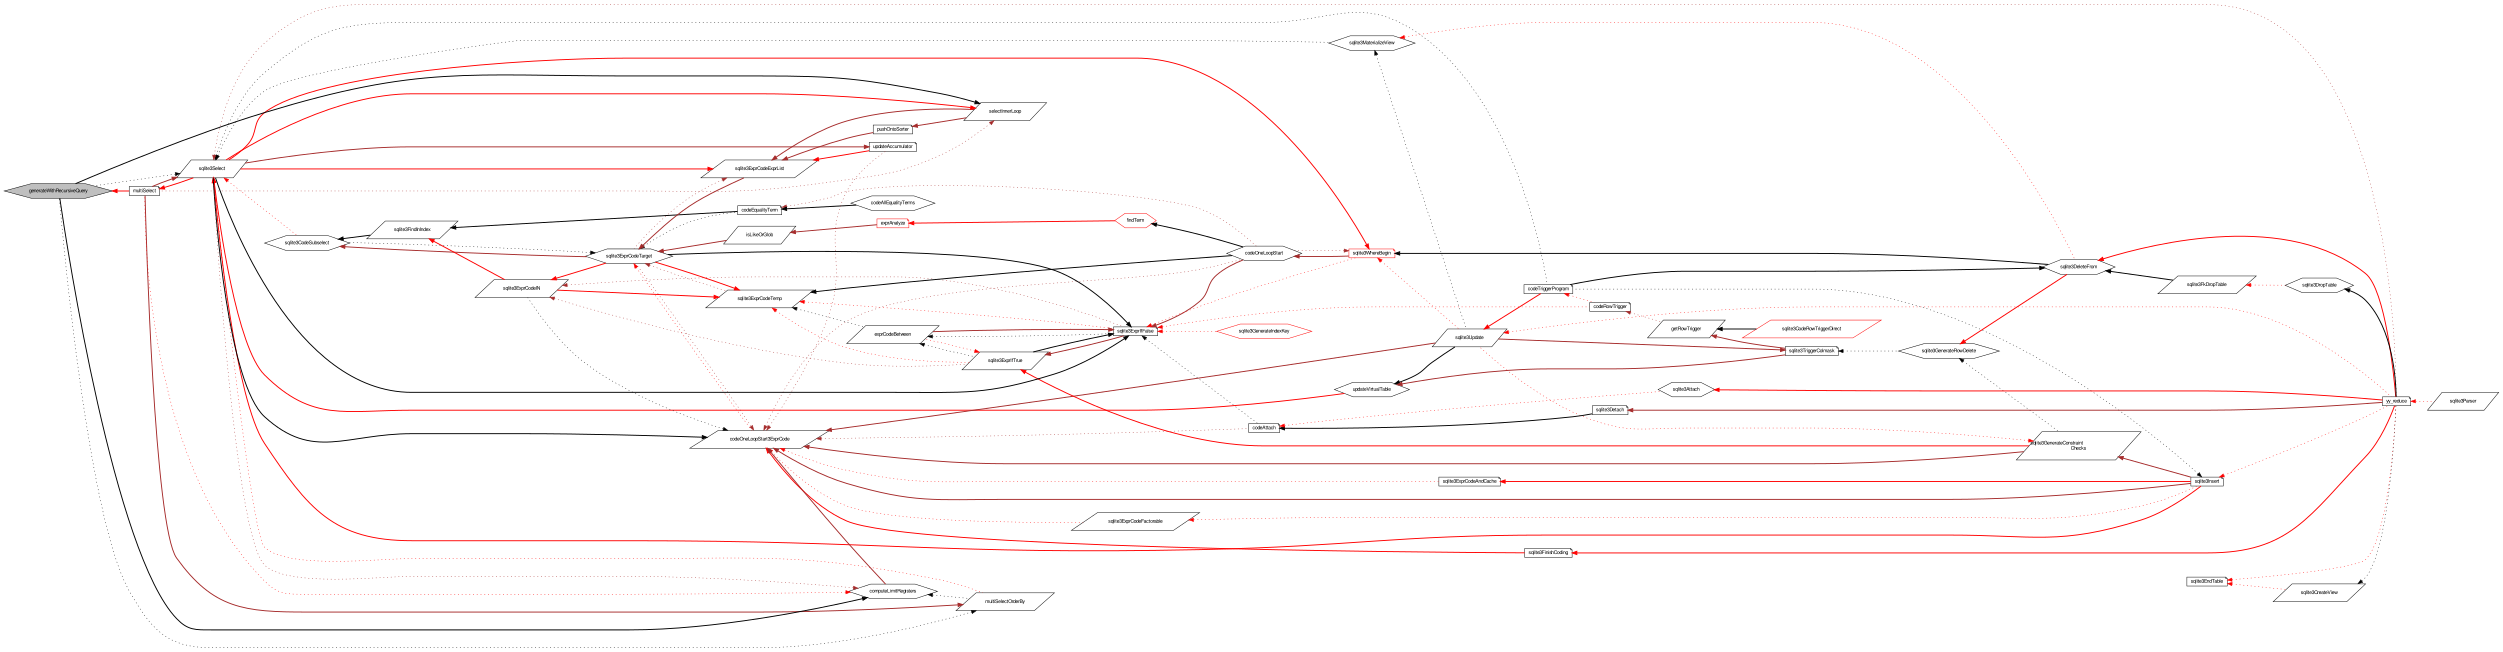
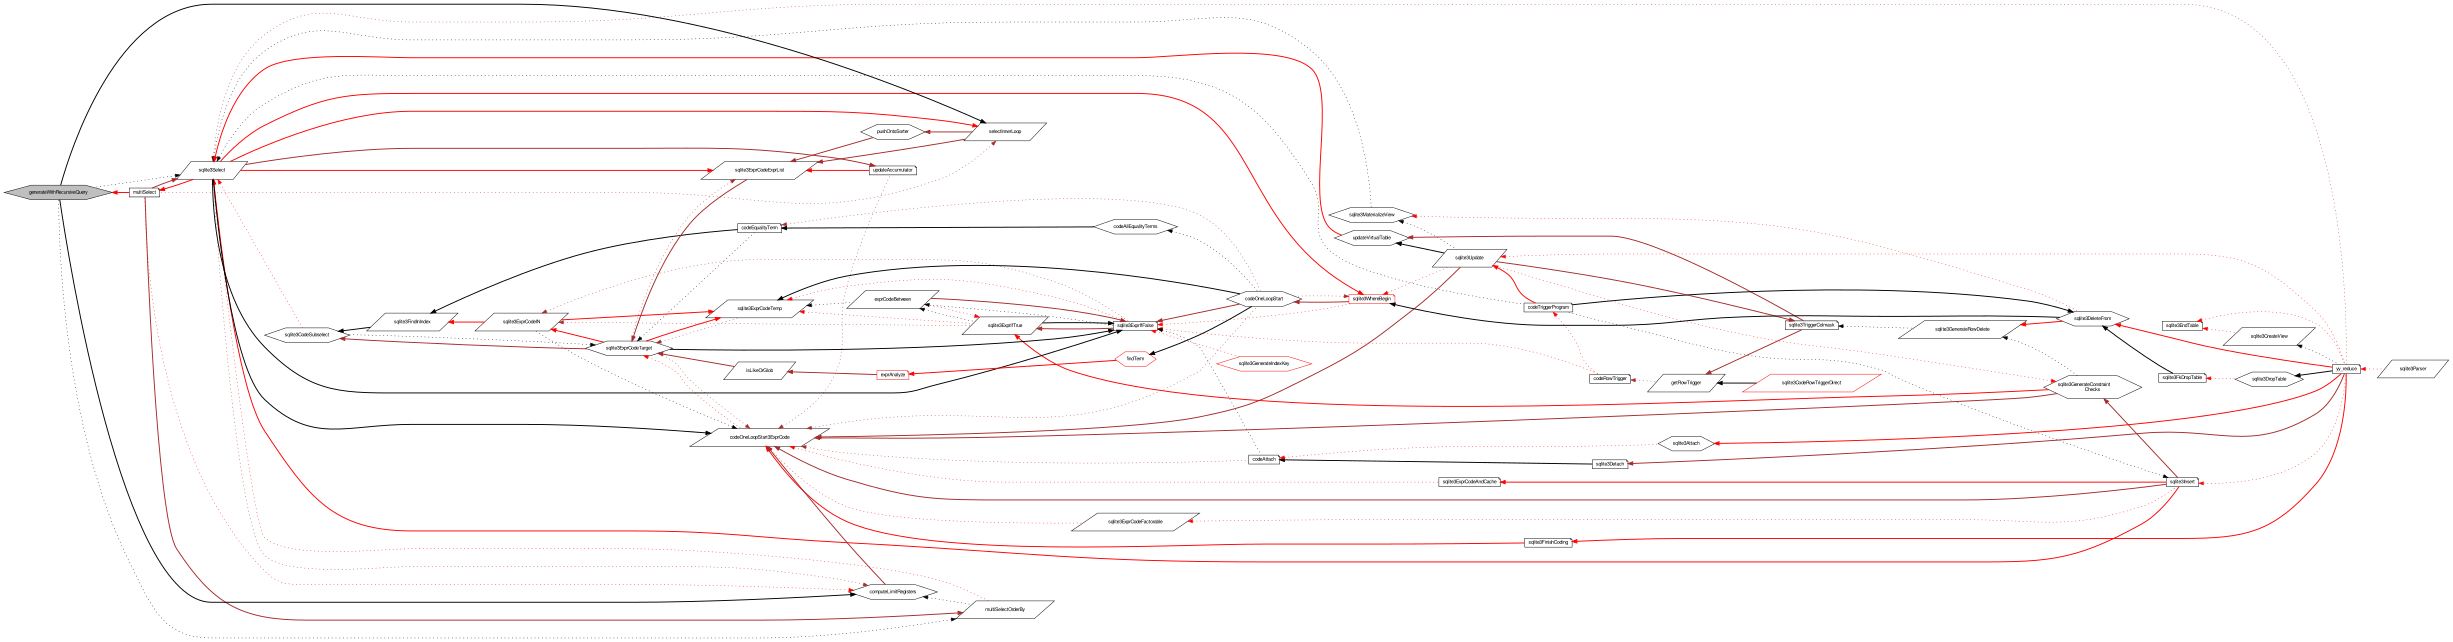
  digraph {
    rankdir=LR
    node [color=black fillcolor=white fontname=FreeSans fontsize=10 shape=parallelogram style=filled]
    edge [color=red dir=back fontname=FreeSans fontsize=10 labelfontname=FreeSans labelfontsize=10 style=bold]
    n1 [fillcolor=grey75 fontcolor=black height=0.2 label=generateWithRecursiveQuery shape=hexagon width=0.4]
    n2 [height=0.2 label=multiSelect shape=note width=0.4]
    n3 [height=0.2 label=sqlite3Select width=0.4]
    n4 [height=0.2 label=sqlite3CodeSubselect shape=hexagon width=0.4]
    n5 [height=0.2 label=sqlite3Insert shape=note width=0.4]
    n6 [height=0.2 label=codeTriggerProgram shape=note width=0.4]
    n7 [height=0.2 label=yy_reduce shape=note width=0.4]
    n8 [height=0.2 label=multiSelectOrderBy width=0.4]
    n9 [height=0.2 label=sqlite3MaterializeView shape=hexagon width=0.4]
    n10 [height=0.2 label=updateVirtualTable shape=hexagon width=0.4]
    n11 [height=0.2 label=sqlite3FindInIndex width=0.4]
    n12 [height=0.2 label=sqlite3ExprCodeTarget shape=hexagon width=0.4]
    n13 [height=0.2 label=codeRowTrigger shape=note width=0.4]
    n14 [height=0.2 label=sqlite3Parser width=0.4]
    n15 [height=0.2 label=sqlite3EndTable shape=note width=0.4]
    n16 [height=0.2 label=sqlite3CreateView width=0.4]
    n17 [height=0.2 label=sqlite3Update width=0.4]
    n18 [height=0.2 label=sqlite3DeleteFrom shape=hexagon width=0.4]
    n19 [height=0.2 label=sqlite3TriggerColmask shape=note width=0.4]
    n20 [height=0.2 label=sqlite3ExprCodeIN width=0.4]
    n21 [height=0.2 label=codeEqualityTerm shape=note width=0.4]
    n22 [height=0.2 label=sqlite3ExprCodeTemp width=0.4]
    n23 [height=0.2 label=codeOneLoopStart3ExprCode width=0.4]
    n24 [height=0.2 label=sqlite3ExprCodeExprList width=0.4]
    n25 [height=0.2 label=isLikeOrGlob width=0.4]
    n26 [height=0.2 label=sqlite3ExprIfTrue width=0.4]
    n27 [height=0.2 label=sqlite3ExprIfFalse shape=note width=0.4]
    n28 [height=0.2 label=codeOneLoopStart shape=hexagon width=0.4]
    n29 [height=0.2 label=codeAllEqualityTerms shape=hexagon width=0.4]
    n30 [height=0.2 label=exprCodeBetween width=0.4]
-   n31 [height=0.2 label="sqlite3GenerateConstraint\lChecks" width=0.4]
+   n31 [height=0.2 label="sqlite3GenerateConstraint\lChecks" shape=hexagon width=0.4]
    n32 [color=red height=0.2 label=sqlite3GenerateIndexKey shape=hexagon width=0.4]
    n33 [color=red height=0.2 label=sqlite3WhereBegin shape=note width=0.4]
    n34 [height=0.2 label=codeAttach shape=note width=0.4]
    n35 [height=0.2 label=sqlite3ExprCodeFactorable width=0.4]
    n36 [height=0.2 label=sqlite3ExprCodeAndCache shape=note width=0.4]
    n37 [height=0.2 label=sqlite3FinishCoding shape=note width=0.4]
    n38 [height=0.2 label=computeLimitRegisters shape=hexagon width=0.4]
    n39 [height=0.2 label=updateAccumulator shape=note width=0.4]
-   n40 [height=0.2 label=pushOntoSorter shape=note width=0.4]
+   n40 [height=0.2 label=pushOntoSorter shape=hexagon width=0.4]
    n41 [height=0.2 label=selectInnerLoop width=0.4]
    n42 [color=red height=0.2 label=exprAnalyze shape=note width=0.4]
    n43 [height=0.2 label=getRowTrigger width=0.4]
    n44 [color=red height=0.2 label=sqlite3CodeRowTriggerDirect width=0.4]
-   n45 [height=0.2 label=sqlite3GenerateRowDelete shape=hexagon width=0.4]
-   n46 [height=0.2 label=sqlite3FkDropTable width=0.4]
+   n45 [height=0.2 label=sqlite3GenerateRowDelete width=0.4]
+   n46 [height=0.2 label=sqlite3FkDropTable shape=note width=0.4]
    n47 [height=0.2 label=sqlite3DropTable shape=hexagon width=0.4]
    n48 [height=0.2 label=sqlite3Detach shape=note width=0.4]
    n49 [height=0.2 label=sqlite3Attach shape=hexagon width=0.4]
    n50 [color=red height=0.2 label=findTerm shape=hexagon width=0.4]
    n1 -> n2
    n2 -> n3
    n3 -> n1 [color=black style=dotted]
    n3 -> n2 [color=brown]
    n3 -> n4 [style=dotted]
    n3 -> n5
    n3 -> n6 [color=black style=dotted]
    n3 -> n7 [color=brown style=dotted]
    n3 -> n8 [style=dotted]
    n3 -> n9 [color=black style=dotted]
    n3 -> n10
    n4 -> n11 [color=black]
    n4 -> n12 [color=brown]
    n5 -> n6 [color=black style=dotted]
    n5 -> n7 [style=dotted]
    n6 -> n13 [style=dotted]
    n7 -> n14 [style=dotted]
    n8 -> n1 [color=black style=dotted]
    n8 -> n2 [color=brown]
    n9 -> n17 [color=black style=dotted]
    n9 -> n18 [style=dotted]
    n10 -> n17 [color=black]
    n10 -> n19 [color=brown]
    n11 -> n20
    n11 -> n21 [color=black]
    n12 -> n4 [color=black style=dotted]
    n12 -> n21 [color=black style=dotted]
    n12 -> n22 [color=brown style=dotted]
    n12 -> n23 [style=dotted]
    n12 -> n24 [color=brown]
    n12 -> n25 [color=brown]
    n13 -> n43 [color=brown style=dotted]
    n15 -> n7 [style=dotted]
    n15 -> n16 [style=dotted]
    n16 -> n7 [color=black style=dotted]
    n17 -> n6
    n17 -> n7 [style=dotted]
    n18 -> n6 [color=black]
    n18 -> n7
    n18 -> n46 [color=black]
    n19 -> n17 [color=brown]
    n19 -> n45 [color=black style=dotted]
    n20 -> n12
    n20 -> n26 [color=brown style=dotted]
    n20 -> n27 [color=brown style=dotted]
    n21 -> n28 [color=brown style=dotted]
    n21 -> n29 [color=black]
    n22 -> n12
    n22 -> n20
    n22 -> n26 [style=dotted]
    n22 -> n27 [style=dotted]
    n22 -> n28 [color=black]
    n22 -> n30 [color=black style=dotted]
    n23 -> n3 [color=black]
    n23 -> n5 [color=brown]
    n23 -> n12 [color=brown style=dotted]
    n23 -> n17 [color=brown]
    n23 -> n20 [color=black style=dotted]
    n23 -> n28 [color=brown style=dotted]
    n23 -> n31 [color=brown]
    n23 -> n34 [color=brown style=dotted]
    n23 -> n35 [style=dotted]
    n23 -> n36 [style=dotted]
    n23 -> n37
    n23 -> n38 [color=brown]
    n23 -> n39 [color=brown style=dotted]
    n24 -> n3
    n24 -> n12 [color=brown style=dotted]
    n24 -> n39
    n24 -> n40 [color=brown]
    n24 -> n41 [color=brown]
    n25 -> n42 [color=brown]
    n26 -> n27 [color=brown]
    n26 -> n30 [style=dotted]
    n26 -> n31
    n27 -> n3 [color=black]
    n27 -> n12 [color=black]
    n27 -> n13 [style=dotted]
    n27 -> n26 [color=black]
    n27 -> n28 [color=brown]
    n27 -> n30 [color=brown]
    n27 -> n32 [style=dotted]
    n27 -> n33 [style=dotted]
    n27 -> n34 [color=black style=dotted]
    n28 -> n33 [color=brown]
+   n29 -> n28 [color=black style=dotted]
    n30 -> n26 [color=black style=dotted]
    n30 -> n27 [color=black style=dotted]
    n31 -> n5 [color=brown]
    n31 -> n17 [style=dotted]
    n33 -> n3
    n33 -> n17 [style=dotted]
    n33 -> n18 [color=black]
    n33 -> n28 [color=brown style=dotted]
    n34 -> n48 [color=black]
    n34 -> n49 [style=dotted]
    n35 -> n5 [style=dotted]
    n36 -> n5
    n37 -> n7
    n38 -> n1 [color=black]
    n38 -> n2 [style=dotted]
    n38 -> n3 [color=brown style=dotted]
    n38 -> n8 [color=black style=dotted]
    n39 -> n3 [color=brown]
    n40 -> n41 [color=brown]
    n41 -> n1 [color=black]
    n41 -> n2 [color=brown style=dotted]
    n41 -> n3
    n42 -> n50
    n43 -> n19 [color=brown]
    n43 -> n44 [color=black]
    n45 -> n18
    n45 -> n31 [color=black style=dotted]
    n46 -> n47 [style=dotted]
    n47 -> n7 [color=black]
    n48 -> n7 [color=brown]
    n49 -> n7
    n50 -> n28 [color=black]
  }
